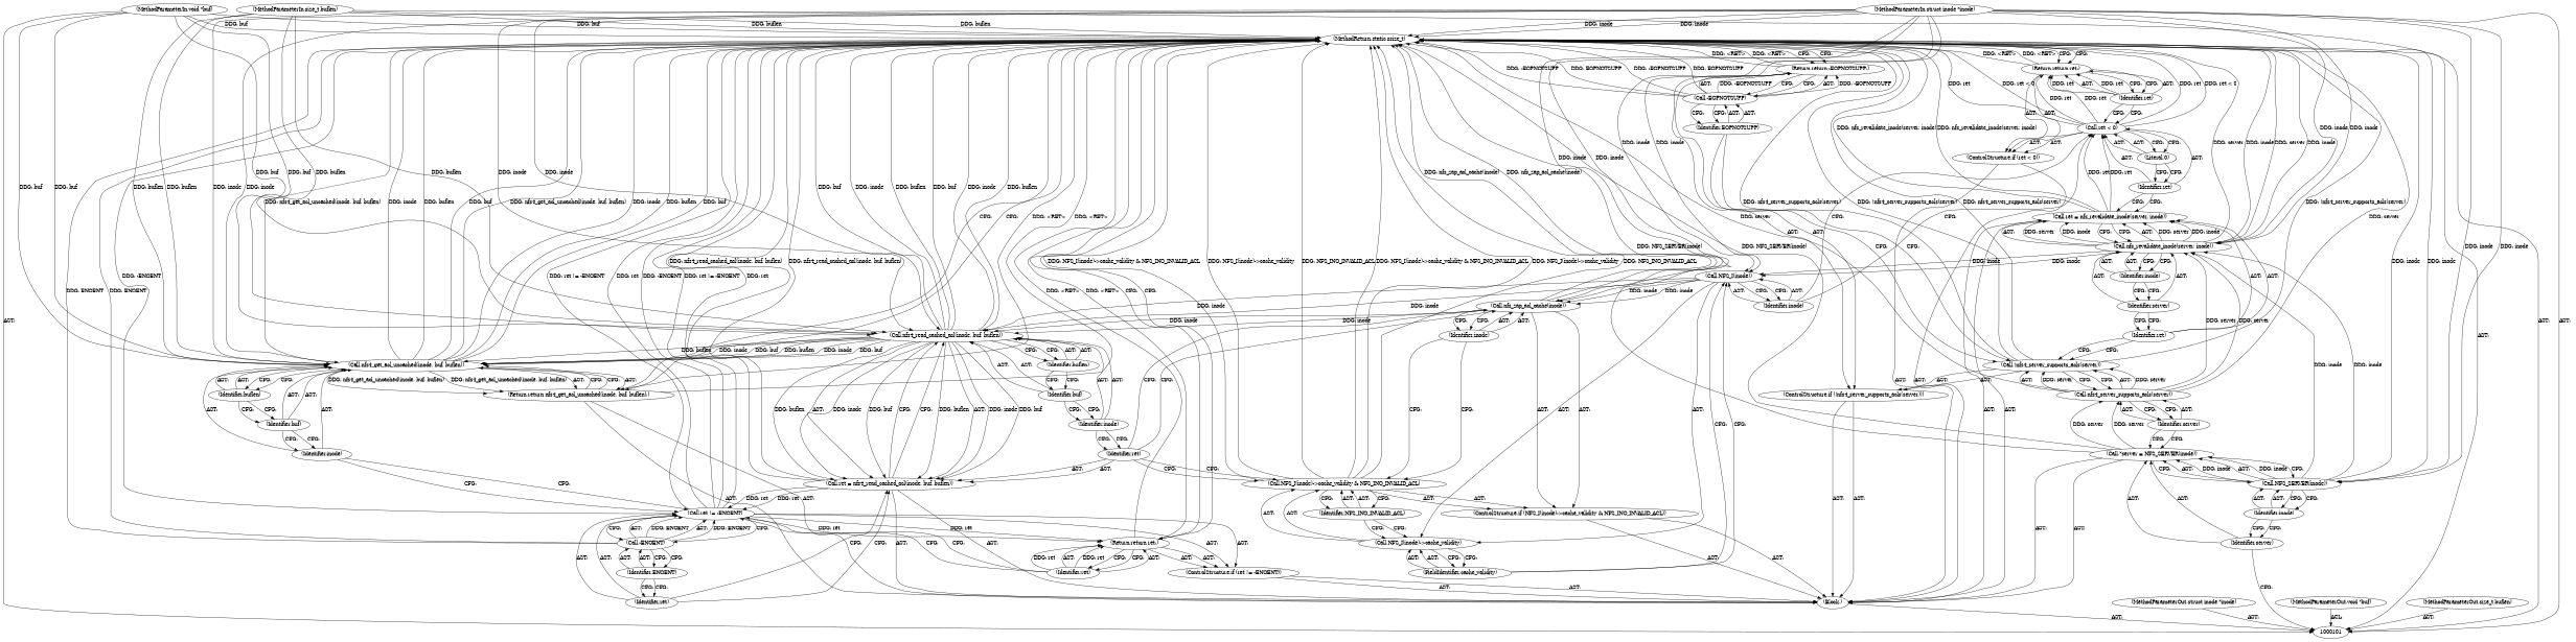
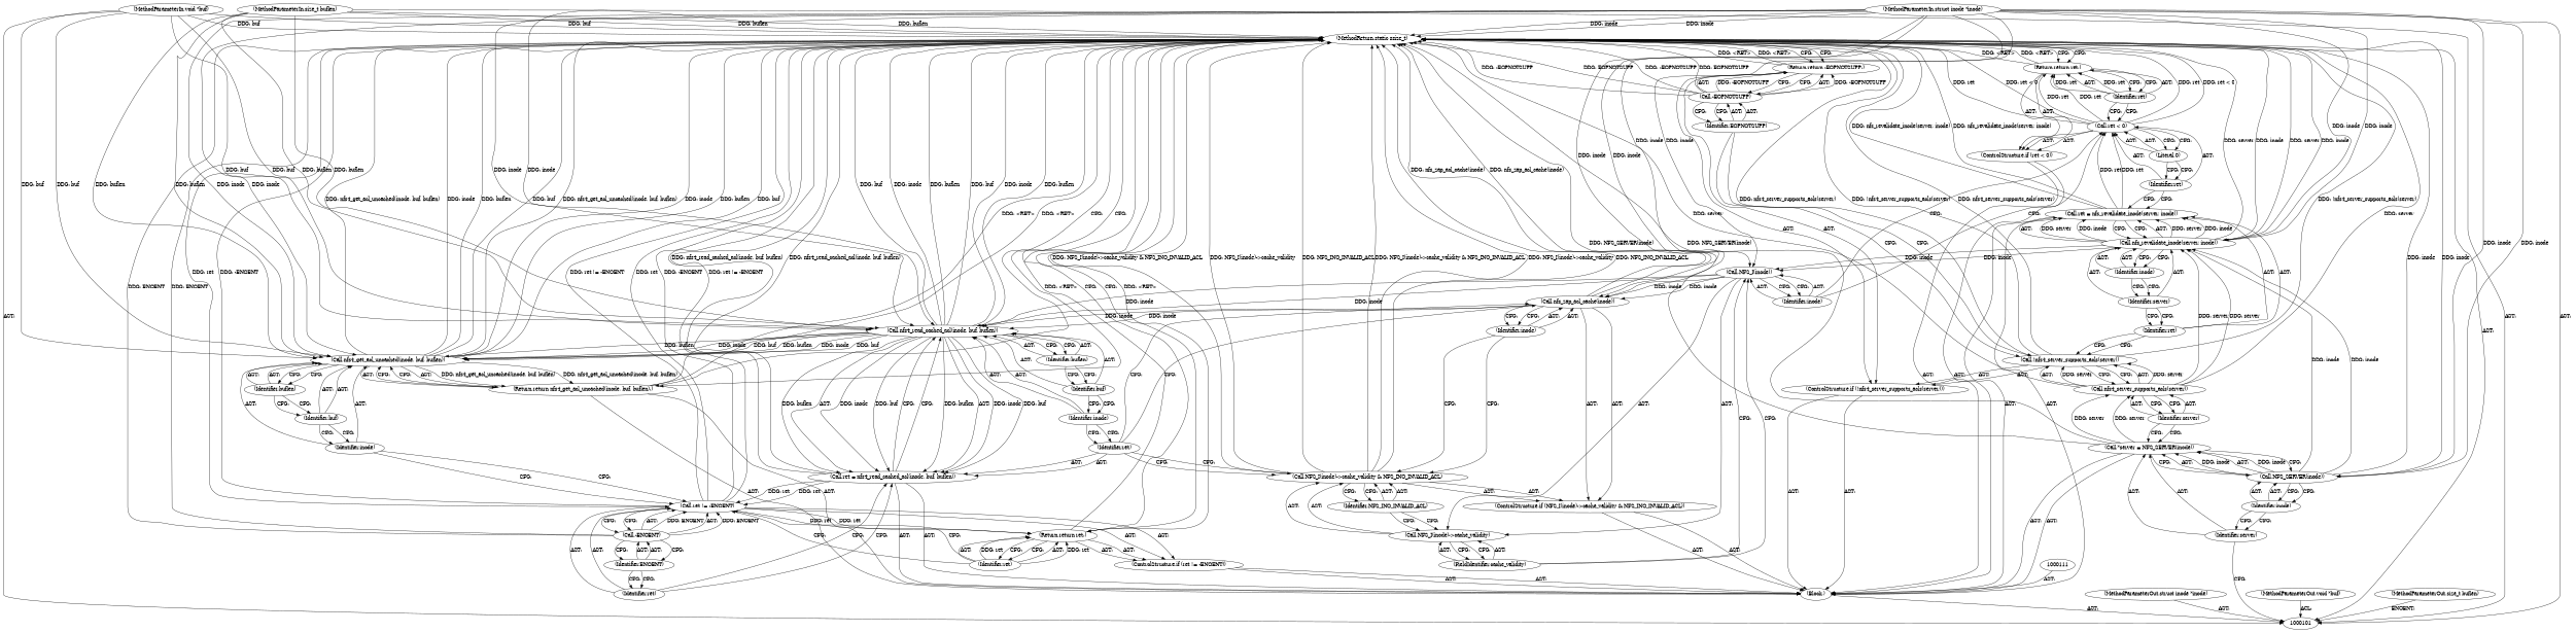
  digraph {
    n1 [label="(MethodReturn,static ssize_t)"]
    n2 [label="(Return,return ret;)"]
    n3 [label="(Return,return ret;)"]
    n4 [label="(Return,return nfs4_get_acl_uncached(inode, buf, buflen);)"]
    n5 [label="(Return,return -EOPNOTSUPP;)"]
    1000101
    n7 [label="(Identifier,ret)"]
    n8 [label="(ControlStructure,if (ret < 0))"]
    n9 [label="(ControlStructure,if (ret != -ENOENT))"]
    n10 [label="(Identifier,ret)"]
    n11 [label="(Call,nfs4_get_acl_uncached(inode, buf, buflen))"]
    n12 [label="(Block,)"]
    n13 [label="(ControlStructure,if (!nfs4_server_supports_acls(server)))"]
    n14 [label="(Call,-EOPNOTSUPP)"]
    n15 [label="(MethodParameterIn,struct inode *inode)"]
    n16 [label="(Call,NFS_I(inode))"]
    n17 [label="(Call,nfs_zap_acl_cache(inode))"]
    n18 [label="(Call,nfs4_read_cached_acl(inode, buf, buflen))"]
    n19 [label="(Call,NFS_SERVER(inode))"]
    n20 [label="(Call,nfs_revalidate_inode(server, inode))"]
    n21 [label="(Identifier,inode)"]
    n22 [label="(Call,NFS_I(inode)->cache_validity)"]
    n23 [label="(ControlStructure,if (NFS_I(inode)->cache_validity & NFS_INO_INVALID_ACL))"]
    n24 [label="(Identifier,inode)"]
    n25 [label="(Call,ret = nfs4_read_cached_acl(inode, buf, buflen))"]
    n26 [label="(Identifier,buflen)"]
    n27 [label="(Identifier,buflen)"]
    n28 [label="(Call,*server = NFS_SERVER(inode))"]
    n29 [label="(Identifier,inode)"]
    n30 [label="(Call,ret = nfs_revalidate_inode(server, inode))"]
    n31 [label="(Identifier,inode)"]
    n32 [label="(MethodParameterOut,struct inode *inode)"]
    n33 [label="(MethodParameterIn,void *buf)"]
    n34 [label="(MethodParameterOut,void *buf)"]
    n35 [label="(MethodParameterIn,size_t buflen)"]
    n36 [label="(MethodParameterOut,size_t buflen)"]
    n37 [label="(Call,ret < 0)"]
    n38 [label="(Literal,0)"]
    n39 [label="(FieldIdentifier,cache_validity)"]
    n40 [label="(Call,NFS_I(inode)->cache_validity & NFS_INO_INVALID_ACL)"]
    n41 [label="(Identifier,NFS_INO_INVALID_ACL)"]
    n42 [label="(Call,ret != -ENOENT)"]
    n43 [label="(Call,-ENOENT)"]
    n44 [label="(Identifier,ret)"]
    n45 [label="(Identifier,inode)"]
    n46 [label="(Identifier,buf)"]
    n47 [label="(Identifier,ENOENT)"]
    n48 [label="(Identifier,ret)"]
    n49 [label="(Identifier,inode)"]
    n50 [label="(Identifier,buf)"]
    n51 [label="(Call,nfs4_server_supports_acls(server))"]
    n52 [label="(Identifier,server)"]
    n53 [label="(Call,!nfs4_server_supports_acls(server))"]
    n54 [label="(Identifier,server)"]
    n55 [label="(Identifier,EOPNOTSUPP)"]
    n56 [label="(Identifier,ret)"]
    n57 [label="(Identifier,server)"]
    n58 [label="(Identifier,ret)"]
+   1000111
    n1 -> n2 [label="CFG: "]
    n1 -> n2 [label="CFG: "]
    n1 -> n3 [label="CFG: "]
    n1 -> n3 [label="CFG: "]
    n1 -> n4 [label="CFG: "]
    n1 -> n4 [label="CFG: "]
    n1 -> n5 [label="CFG: "]
    n1 -> n5 [label="CFG: "]
    n1 -> 1000101 [label="AST: "]
    n2 -> n1 [label="DDG: <RET>"]
    n2 -> n1 [label="DDG: <RET>"]
    n2 -> n7 [label="CFG: "]
    n2 -> n7 [label="CFG: "]
    n2 -> n8 [label="AST: "]
    n2 -> n8 [label="AST: "]
    n3 -> n1 [label="DDG: <RET>"]
    n3 -> n1 [label="DDG: <RET>"]
    n3 -> n9 [label="AST: "]
    n3 -> n9 [label="AST: "]
    n3 -> n10 [label="CFG: "]
    n3 -> n10 [label="CFG: "]
    n4 -> n1 [label="DDG: <RET>"]
    n4 -> n1 [label="DDG: <RET>"]
    n4 -> n11 [label="CFG: "]
    n4 -> n11 [label="CFG: "]
    n4 -> n12 [label="AST: "]
    n4 -> n12 [label="AST: "]
    n5 -> n1 [label="DDG: <RET>"]
    n5 -> n1 [label="DDG: <RET>"]
    n5 -> n13 [label="AST: "]
    n5 -> n13 [label="AST: "]
    n5 -> n14 [label="CFG: "]
    n5 -> n14 [label="CFG: "]
    n7 -> n2 [label="AST: "]
    n7 -> n2 [label="DDG: ret"]
    n7 -> n2 [label="AST: "]
    n7 -> n2 [label="DDG: ret"]
    n7 -> n37 [label="CFG: "]
    n7 -> n37 [label="CFG: "]
    n8 -> n12 [label="AST: "]
    n8 -> n12 [label="AST: "]
    n9 -> n12 [label="AST: "]
    n9 -> n12 [label="AST: "]
    n10 -> n3 [label="AST: "]
    n10 -> n3 [label="DDG: ret"]
    n10 -> n3 [label="AST: "]
    n10 -> n3 [label="DDG: ret"]
    n10 -> n42 [label="CFG: "]
    n10 -> n42 [label="CFG: "]
    n11 -> n1 [label="DDG: nfs4_get_acl_uncached(inode, buf, buflen)"]
    n11 -> n1 [label="DDG: inode"]
    n11 -> n1 [label="DDG: buflen"]
    n11 -> n1 [label="DDG: buf"]
    n11 -> n1 [label="DDG: nfs4_get_acl_uncached(inode, buf, buflen)"]
    n11 -> n1 [label="DDG: inode"]
    n11 -> n1 [label="DDG: buflen"]
    n11 -> n1 [label="DDG: buf"]
    n11 -> n4 [label="AST: "]
    n11 -> n4 [label="DDG: nfs4_get_acl_uncached(inode, buf, buflen)"]
    n11 -> n4 [label="AST: "]
    n11 -> n4 [label="DDG: nfs4_get_acl_uncached(inode, buf, buflen)"]
    n11 -> n27 [label="CFG: "]
    n11 -> n27 [label="CFG: "]
    n12 -> 1000101 [label="AST: "]
    n13 -> n12 [label="AST: "]
    n13 -> n12 [label="AST: "]
    n14 -> n1 [label="DDG: -EOPNOTSUPP"]
    n14 -> n1 [label="DDG: EOPNOTSUPP"]
    n14 -> n1 [label="DDG: -EOPNOTSUPP"]
    n14 -> n1 [label="DDG: EOPNOTSUPP"]
    n14 -> n5 [label="AST: "]
    n14 -> n5 [label="DDG: -EOPNOTSUPP"]
    n14 -> n5 [label="AST: "]
    n14 -> n5 [label="DDG: -EOPNOTSUPP"]
    n14 -> n55 [label="CFG: "]
    n14 -> n55 [label="CFG: "]
    n15 -> n1 [label="DDG: inode"]
    n15 -> n1 [label="DDG: inode"]
    n15 -> 1000101 [label="AST: "]
    n15 -> n11 [label="DDG: inode"]
    n15 -> n11 [label="DDG: inode"]
    n15 -> n16 [label="DDG: inode"]
    n15 -> n16 [label="DDG: inode"]
    n15 -> n17 [label="DDG: inode"]
    n15 -> n17 [label="DDG: inode"]
    n15 -> n18 [label="DDG: inode"]
    n15 -> n18 [label="DDG: inode"]
    n15 -> n19 [label="DDG: inode"]
    n15 -> n19 [label="DDG: inode"]
    n15 -> n20 [label="DDG: inode"]
    n15 -> n20 [label="DDG: inode"]
    n16 -> n17 [label="DDG: inode"]
    n16 -> n17 [label="DDG: inode"]
    n16 -> n18 [label="DDG: inode"]
    n16 -> n18 [label="DDG: inode"]
    n16 -> n21 [label="CFG: "]
    n16 -> n21 [label="CFG: "]
    n16 -> n22 [label="AST: "]
    n16 -> n22 [label="AST: "]
    n17 -> n1 [label="DDG: nfs_zap_acl_cache(inode)"]
    n17 -> n1 [label="DDG: nfs_zap_acl_cache(inode)"]
    n17 -> n18 [label="DDG: inode"]
    n17 -> n18 [label="DDG: inode"]
    n17 -> n23 [label="AST: "]
    n17 -> n23 [label="AST: "]
    n17 -> n24 [label="CFG: "]
    n17 -> n24 [label="CFG: "]
    n18 -> n1 [label="DDG: inode"]
    n18 -> n1 [label="DDG: buflen"]
    n18 -> n1 [label="DDG: buf"]
    n18 -> n1 [label="DDG: inode"]
    n18 -> n1 [label="DDG: buflen"]
    n18 -> n1 [label="DDG: buf"]
    n18 -> n11 [label="DDG: inode"]
    n18 -> n11 [label="DDG: buf"]
    n18 -> n11 [label="DDG: buflen"]
    n18 -> n11 [label="DDG: inode"]
    n18 -> n11 [label="DDG: buf"]
    n18 -> n11 [label="DDG: buflen"]
    n18 -> n25 [label="AST: "]
    n18 -> n25 [label="DDG: inode"]
    n18 -> n25 [label="DDG: buf"]
    n18 -> n25 [label="DDG: buflen"]
    n18 -> n25 [label="AST: "]
    n18 -> n25 [label="DDG: inode"]
    n18 -> n25 [label="DDG: buf"]
    n18 -> n25 [label="DDG: buflen"]
    n18 -> n26 [label="CFG: "]
    n18 -> n26 [label="CFG: "]
    n19 -> n1 [label="DDG: inode"]
    n19 -> n1 [label="DDG: inode"]
    n19 -> n20 [label="DDG: inode"]
    n19 -> n20 [label="DDG: inode"]
    n19 -> n28 [label="AST: "]
    n19 -> n28 [label="DDG: inode"]
    n19 -> n28 [label="AST: "]
    n19 -> n28 [label="DDG: inode"]
    n19 -> n29 [label="CFG: "]
    n19 -> n29 [label="CFG: "]
    n20 -> n1 [label="DDG: inode"]
    n20 -> n1 [label="DDG: server"]
    n20 -> n1 [label="DDG: inode"]
    n20 -> n1 [label="DDG: server"]
    n20 -> n16 [label="DDG: inode"]
    n20 -> n16 [label="DDG: inode"]
    n20 -> n30 [label="AST: "]
    n20 -> n30 [label="DDG: server"]
    n20 -> n30 [label="DDG: inode"]
    n20 -> n30 [label="AST: "]
    n20 -> n30 [label="DDG: server"]
    n20 -> n30 [label="DDG: inode"]
    n20 -> n31 [label="CFG: "]
    n20 -> n31 [label="CFG: "]
    n21 -> n16 [label="AST: "]
    n21 -> n16 [label="AST: "]
    n21 -> n37 [label="CFG: "]
    n21 -> n37 [label="CFG: "]
    n22 -> n39 [label="CFG: "]
    n22 -> n39 [label="CFG: "]
    n22 -> n40 [label="AST: "]
    n22 -> n40 [label="AST: "]
    n23 -> n12 [label="AST: "]
    n23 -> n12 [label="AST: "]
    n24 -> n17 [label="AST: "]
    n24 -> n17 [label="AST: "]
    n24 -> n40 [label="CFG: "]
    n24 -> n40 [label="CFG: "]
    n25 -> n1 [label="DDG: nfs4_read_cached_acl(inode, buf, buflen)"]
    n25 -> n1 [label="DDG: nfs4_read_cached_acl(inode, buf, buflen)"]
    n25 -> n12 [label="AST: "]
    n25 -> n12 [label="AST: "]
    n25 -> n18 [label="CFG: "]
    n25 -> n18 [label="CFG: "]
    n25 -> n42 [label="DDG: ret"]
    n25 -> n42 [label="DDG: ret"]
    n26 -> n18 [label="AST: "]
    n26 -> n18 [label="AST: "]
    n26 -> n46 [label="CFG: "]
    n26 -> n46 [label="CFG: "]
    n27 -> n11 [label="AST: "]
    n27 -> n11 [label="AST: "]
    n27 -> n50 [label="CFG: "]
    n27 -> n50 [label="CFG: "]
    n28 -> n1 [label="DDG: NFS_SERVER(inode)"]
    n28 -> n1 [label="DDG: NFS_SERVER(inode)"]
    n28 -> n12 [label="AST: "]
    n28 -> n12 [label="AST: "]
    n28 -> n19 [label="CFG: "]
    n28 -> n19 [label="CFG: "]
    n28 -> n51 [label="DDG: server"]
    n28 -> n51 [label="DDG: server"]
    n29 -> n19 [label="AST: "]
    n29 -> n19 [label="AST: "]
    n29 -> n54 [label="CFG: "]
    n29 -> n54 [label="CFG: "]
    n30 -> n1 [label="DDG: nfs_revalidate_inode(server, inode)"]
    n30 -> n1 [label="DDG: nfs_revalidate_inode(server, inode)"]
    n30 -> n12 [label="AST: "]
    n30 -> n12 [label="AST: "]
    n30 -> n20 [label="CFG: "]
    n30 -> n20 [label="CFG: "]
    n30 -> n37 [label="DDG: ret"]
    n30 -> n37 [label="DDG: ret"]
    n31 -> n20 [label="AST: "]
    n31 -> n20 [label="AST: "]
    n31 -> n57 [label="CFG: "]
    n31 -> n57 [label="CFG: "]
    n32 -> 1000101 [label="AST: "]
    n33 -> n1 [label="DDG: buf"]
    n33 -> n1 [label="DDG: buf"]
    n33 -> 1000101 [label="AST: "]
    n33 -> n11 [label="DDG: buf"]
    n33 -> n11 [label="DDG: buf"]
    n33 -> n18 [label="DDG: buf"]
    n33 -> n18 [label="DDG: buf"]
    n34 -> 1000101 [label="ACL: "]
    n35 -> n1 [label="DDG: buflen"]
    n35 -> n1 [label="DDG: buflen"]
    n35 -> 1000101 [label="AST: "]
    n35 -> n11 [label="DDG: buflen"]
    n35 -> n11 [label="DDG: buflen"]
    n35 -> n18 [label="DDG: buflen"]
    n35 -> n18 [label="DDG: buflen"]
-   n36 -> 1000101 [label="AST: "]
+   n36 -> 1000101 [label="ENOENT: "]
    n37 -> n1 [label="DDG: ret"]
    n37 -> n1 [label="DDG: ret < 0"]
    n37 -> n1 [label="DDG: ret"]
    n37 -> n1 [label="DDG: ret < 0"]
    n37 -> n2 [label="DDG: ret"]
    n37 -> n2 [label="DDG: ret"]
    n37 -> n8 [label="AST: "]
    n37 -> n8 [label="AST: "]
    n37 -> n38 [label="CFG: "]
    n37 -> n38 [label="CFG: "]
    n38 -> n37 [label="AST: "]
    n38 -> n37 [label="AST: "]
    n38 -> n58 [label="CFG: "]
    n38 -> n58 [label="CFG: "]
    n39 -> n16 [label="CFG: "]
    n39 -> n16 [label="CFG: "]
    n39 -> n22 [label="AST: "]
    n39 -> n22 [label="AST: "]
    n40 -> n1 [label="DDG: NFS_I(inode)->cache_validity & NFS_INO_INVALID_ACL"]
    n40 -> n1 [label="DDG: NFS_I(inode)->cache_validity"]
    n40 -> n1 [label="DDG: NFS_INO_INVALID_ACL"]
    n40 -> n1 [label="DDG: NFS_I(inode)->cache_validity & NFS_INO_INVALID_ACL"]
    n40 -> n1 [label="DDG: NFS_I(inode)->cache_validity"]
    n40 -> n1 [label="DDG: NFS_INO_INVALID_ACL"]
    n40 -> n23 [label="AST: "]
    n40 -> n23 [label="AST: "]
    n40 -> n41 [label="CFG: "]
    n40 -> n41 [label="CFG: "]
    n41 -> n22 [label="CFG: "]
    n41 -> n22 [label="CFG: "]
    n41 -> n40 [label="AST: "]
    n41 -> n40 [label="AST: "]
    n42 -> n1 [label="DDG: ret != -ENOENT"]
    n42 -> n1 [label="DDG: ret"]
    n42 -> n1 [label="DDG: -ENOENT"]
    n42 -> n1 [label="DDG: ret != -ENOENT"]
    n42 -> n1 [label="DDG: ret"]
    n42 -> n1 [label="DDG: -ENOENT"]
    n42 -> n3 [label="DDG: ret"]
    n42 -> n3 [label="DDG: ret"]
    n42 -> n9 [label="AST: "]
    n42 -> n9 [label="AST: "]
    n42 -> n43 [label="CFG: "]
    n42 -> n43 [label="CFG: "]
    n43 -> n1 [label="DDG: ENOENT"]
    n43 -> n1 [label="DDG: ENOENT"]
    n43 -> n42 [label="AST: "]
    n43 -> n42 [label="DDG: ENOENT"]
    n43 -> n42 [label="AST: "]
    n43 -> n42 [label="DDG: ENOENT"]
    n43 -> n47 [label="CFG: "]
    n43 -> n47 [label="CFG: "]
    n44 -> n17 [label="CFG: "]
    n44 -> n17 [label="CFG: "]
    n44 -> n25 [label="AST: "]
    n44 -> n25 [label="AST: "]
    n44 -> n40 [label="CFG: "]
    n44 -> n40 [label="CFG: "]
    n45 -> n18 [label="AST: "]
    n45 -> n18 [label="AST: "]
    n45 -> n44 [label="CFG: "]
    n45 -> n44 [label="CFG: "]
    n46 -> n18 [label="AST: "]
    n46 -> n18 [label="AST: "]
    n46 -> n45 [label="CFG: "]
    n46 -> n45 [label="CFG: "]
    n47 -> n43 [label="AST: "]
    n47 -> n43 [label="AST: "]
    n47 -> n48 [label="CFG: "]
    n47 -> n48 [label="CFG: "]
    n48 -> n25 [label="CFG: "]
    n48 -> n25 [label="CFG: "]
    n48 -> n42 [label="AST: "]
    n48 -> n42 [label="AST: "]
    n49 -> n11 [label="AST: "]
    n49 -> n11 [label="AST: "]
    n49 -> n42 [label="CFG: "]
    n49 -> n42 [label="CFG: "]
    n50 -> n11 [label="AST: "]
    n50 -> n11 [label="AST: "]
    n50 -> n49 [label="CFG: "]
    n50 -> n49 [label="CFG: "]
    n51 -> n1 [label="DDG: server"]
    n51 -> n1 [label="DDG: server"]
    n51 -> n20 [label="DDG: server"]
    n51 -> n20 [label="DDG: server"]
    n51 -> n52 [label="CFG: "]
    n51 -> n52 [label="CFG: "]
    n51 -> n53 [label="AST: "]
    n51 -> n53 [label="DDG: server"]
    n51 -> n53 [label="AST: "]
    n51 -> n53 [label="DDG: server"]
    n52 -> n28 [label="CFG: "]
    n52 -> n28 [label="CFG: "]
    n52 -> n51 [label="AST: "]
    n52 -> n51 [label="AST: "]
    n53 -> n1 [label="DDG: nfs4_server_supports_acls(server)"]
    n53 -> n1 [label="DDG: !nfs4_server_supports_acls(server)"]
    n53 -> n1 [label="DDG: nfs4_server_supports_acls(server)"]
    n53 -> n1 [label="DDG: !nfs4_server_supports_acls(server)"]
    n53 -> n13 [label="AST: "]
    n53 -> n13 [label="AST: "]
    n53 -> n51 [label="CFG: "]
    n53 -> n51 [label="CFG: "]
    n54 -> 1000101 [label="CFG: "]
    n54 -> n28 [label="AST: "]
    n54 -> n28 [label="AST: "]
    n55 -> n14 [label="AST: "]
    n55 -> n14 [label="AST: "]
    n55 -> n53 [label="CFG: "]
    n55 -> n53 [label="CFG: "]
    n56 -> n30 [label="AST: "]
    n56 -> n30 [label="AST: "]
    n56 -> n53 [label="CFG: "]
    n56 -> n53 [label="CFG: "]
    n57 -> n20 [label="AST: "]
    n57 -> n20 [label="AST: "]
    n57 -> n56 [label="CFG: "]
    n57 -> n56 [label="CFG: "]
    n58 -> n30 [label="CFG: "]
    n58 -> n30 [label="CFG: "]
    n58 -> n37 [label="AST: "]
    n58 -> n37 [label="AST: "]
+   1000111 -> n12 [label="AST: "]
  }
